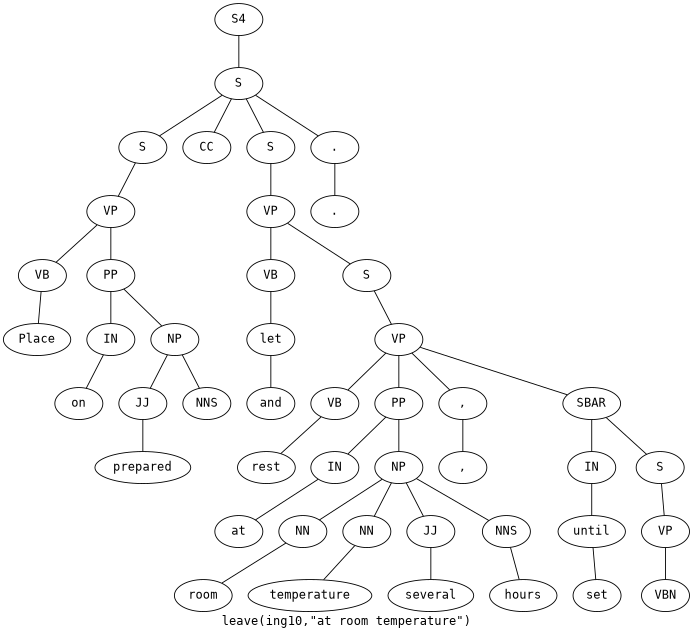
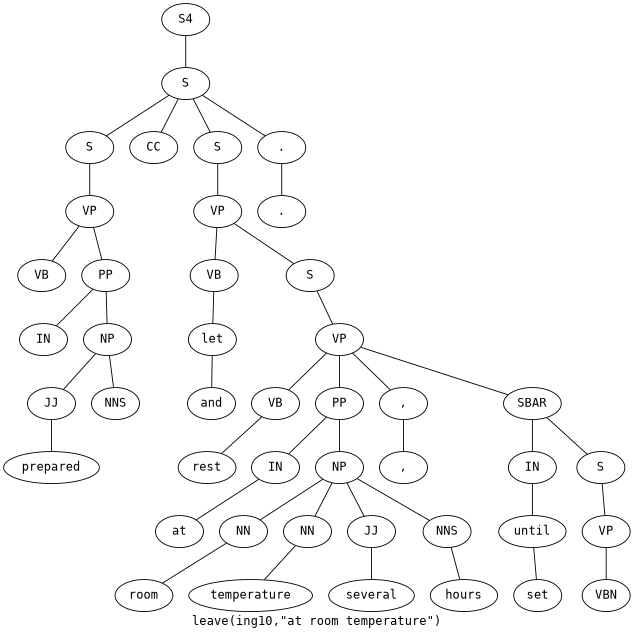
  graph {
    fontname="DejaVu Sans Mono"
    label="leave(ing10,\"at room temperature\")"
    node [fontname="DejaVu Sans Mono"]
    edge [fontname="DejaVu Sans Mono"]
    n1 [label=S4]
    n2 [label=S]
    n3 [label=S]
    n4 [label=CC]
    n5 [label=S]
    n6 [label="."]
    n7 [label=VP]
    n8 [label=VP]
    n9 [label="."]
    n10 [label=VB]
    n11 [label=PP]
-   n12 [label=Place]
    n13 [label=IN]
    n14 [label=NP]
-   n15 [label=on]
    n16 [label=JJ]
    n17 [label=NNS]
    n18 [label=prepared]
    n19 [label=and]
    n20 [label=VB]
    n21 [label=S]
    n22 [label=let]
    n23 [label=VP]
    n24 [label=VB]
    n25 [label=PP]
    n26 [label=","]
    n27 [label=SBAR]
    n28 [label=rest]
    n29 [label=IN]
    n30 [label=NP]
    n31 [label=","]
    n32 [label=IN]
    n33 [label=S]
    n34 [label=at]
    n35 [label=NN]
    n36 [label=NN]
    n37 [label=JJ]
    n38 [label=NNS]
    n39 [label=room]
    n40 [label=temperature]
    n41 [label=several]
    n42 [label=hours]
    n43 [label=until]
    n44 [label=VP]
    n45 [label=set]
    n46 [label=VBN]
    n1 -- n2
    n2 -- n3
    n2 -- n4
    n2 -- n5
    n2 -- n6
    n3 -- n7
    n5 -- n8
    n6 -- n9
    n7 -- n10
    n7 -- n11
    n8 -- n20
    n8 -- n21
-   n10 -- n12
    n11 -- n13
    n11 -- n14
-   n13 -- n15
    n14 -- n16
    n14 -- n17
    n16 -- n18
    n20 -- n22
    n21 -- n23
    n22 -- n19
    n23 -- n24
    n23 -- n25
    n23 -- n26
    n23 -- n27
    n24 -- n28
    n25 -- n29
    n25 -- n30
    n26 -- n31
    n27 -- n32
    n27 -- n33
    n29 -- n34
    n30 -- n35
    n30 -- n36
    n30 -- n37
    n30 -- n38
    n32 -- n43
    n33 -- n44
    n35 -- n39
    n36 -- n40
    n37 -- n41
    n38 -- n42
    n43 -- n45
    n44 -- n46
  }
